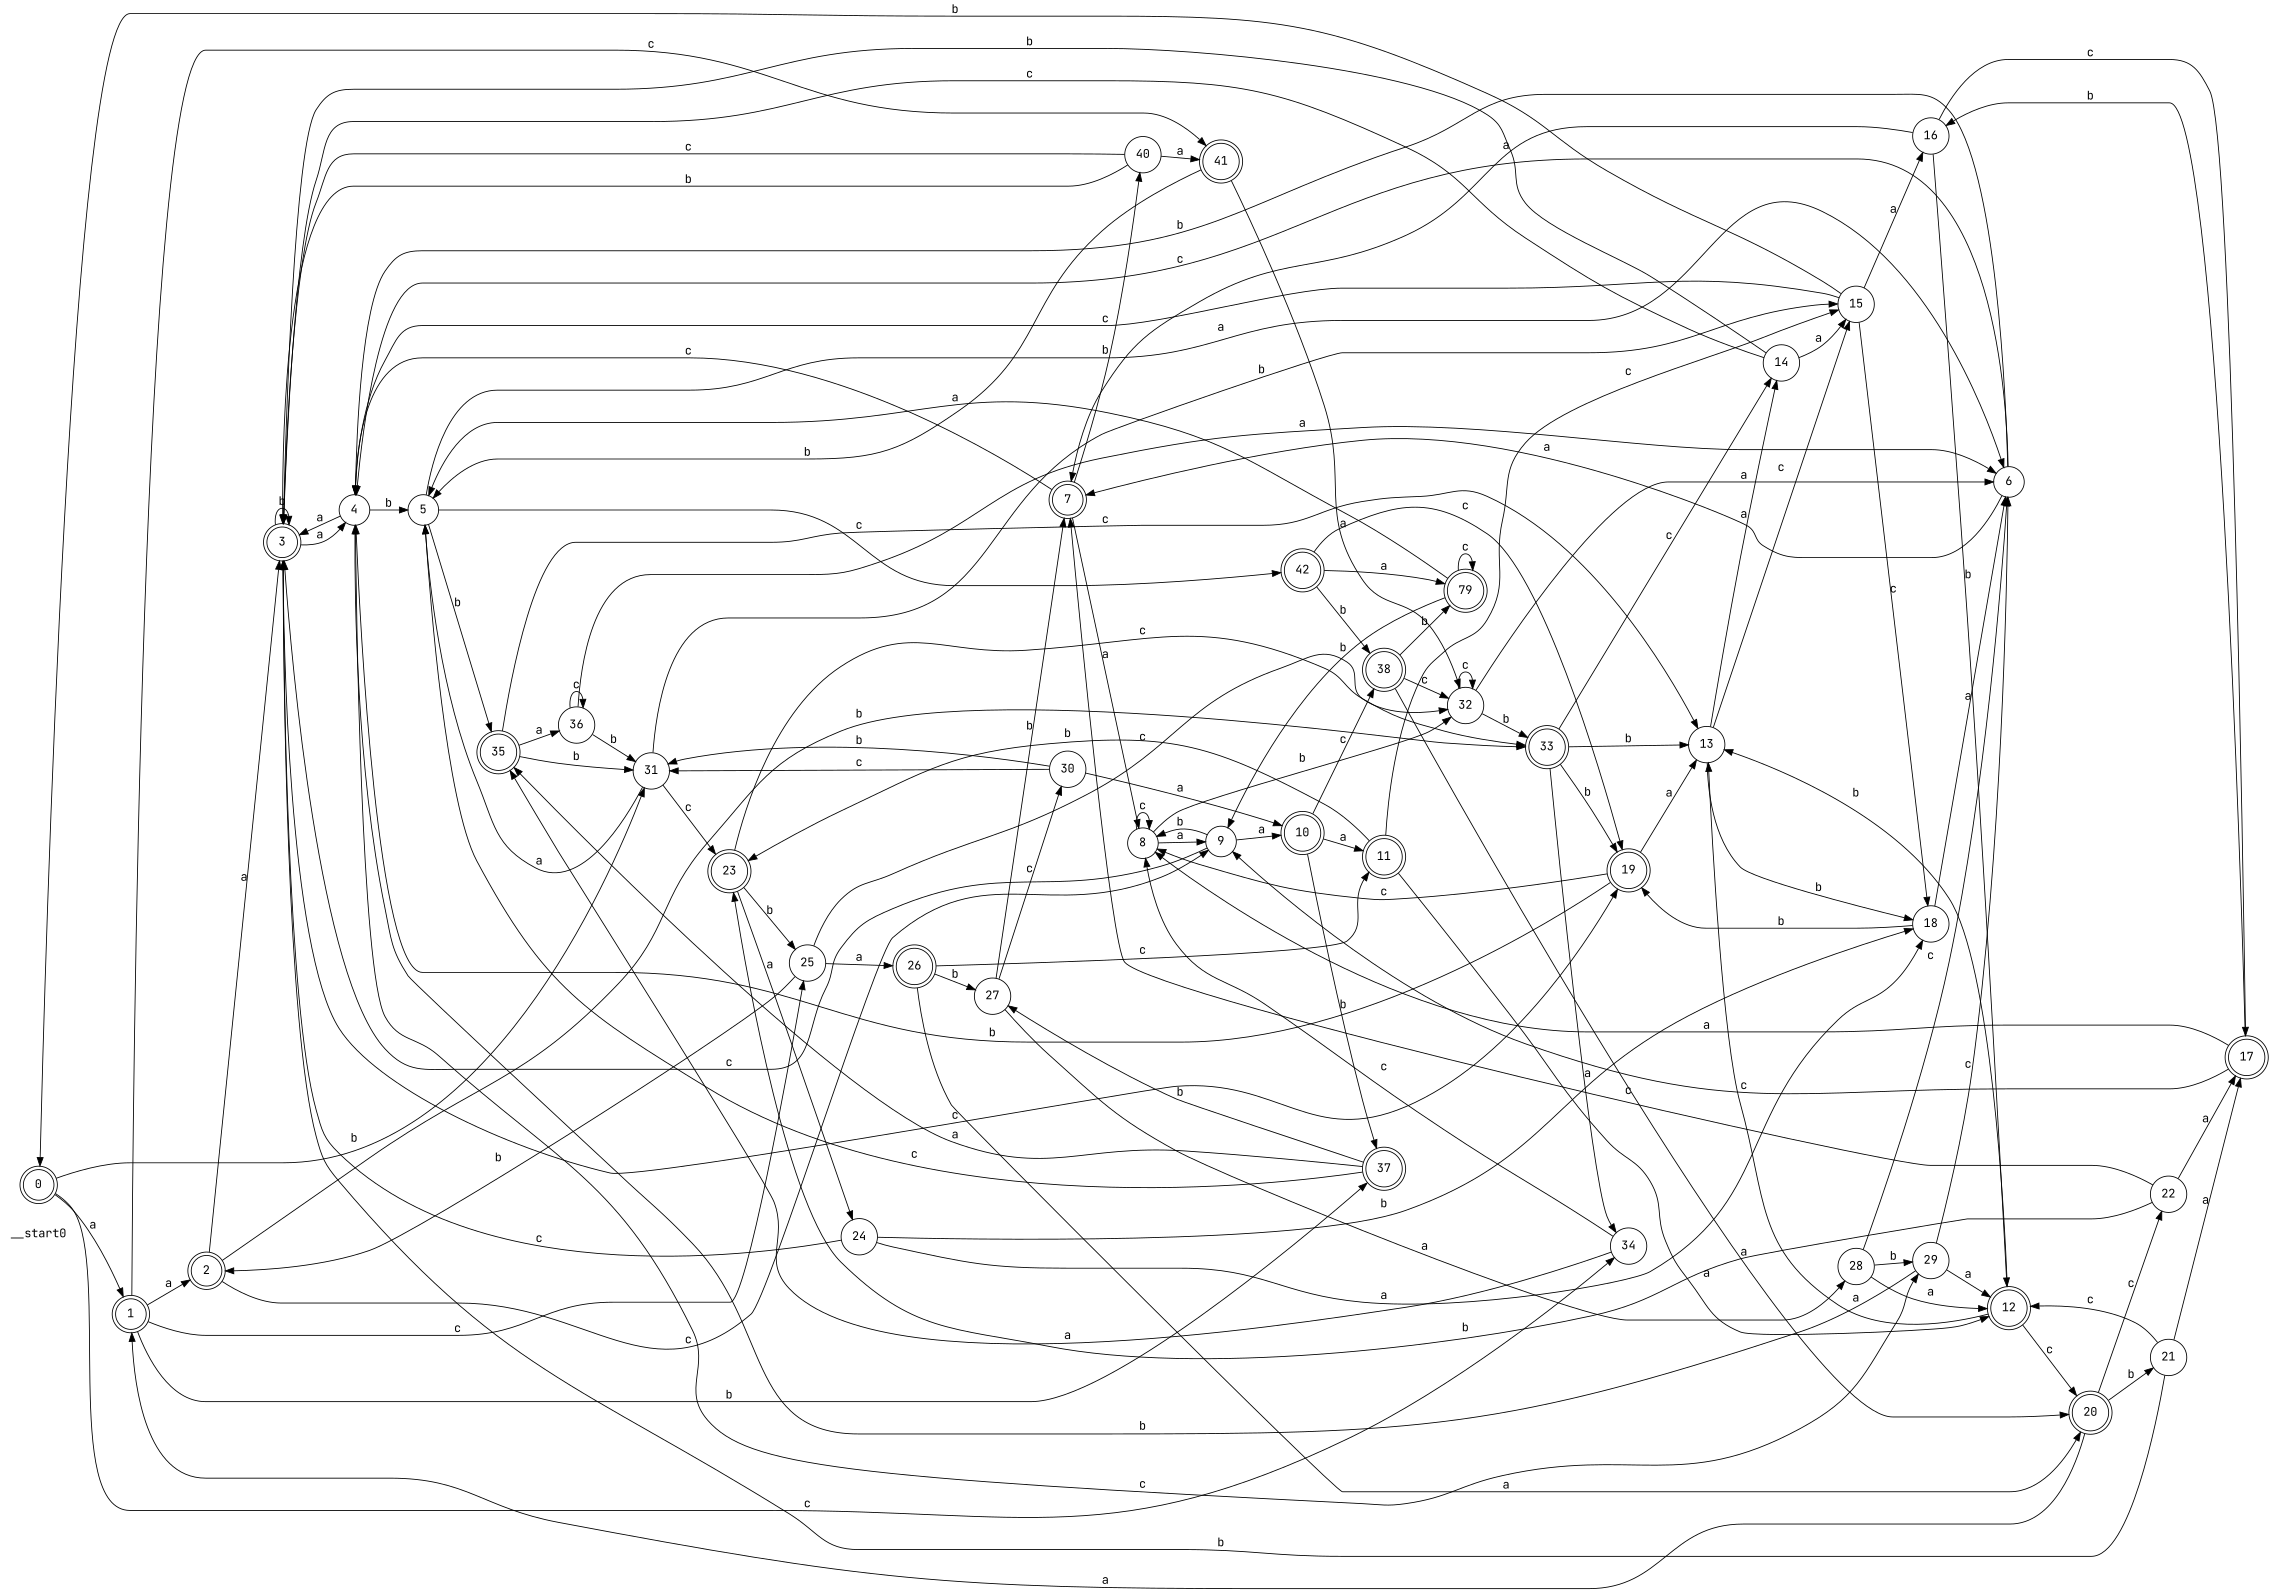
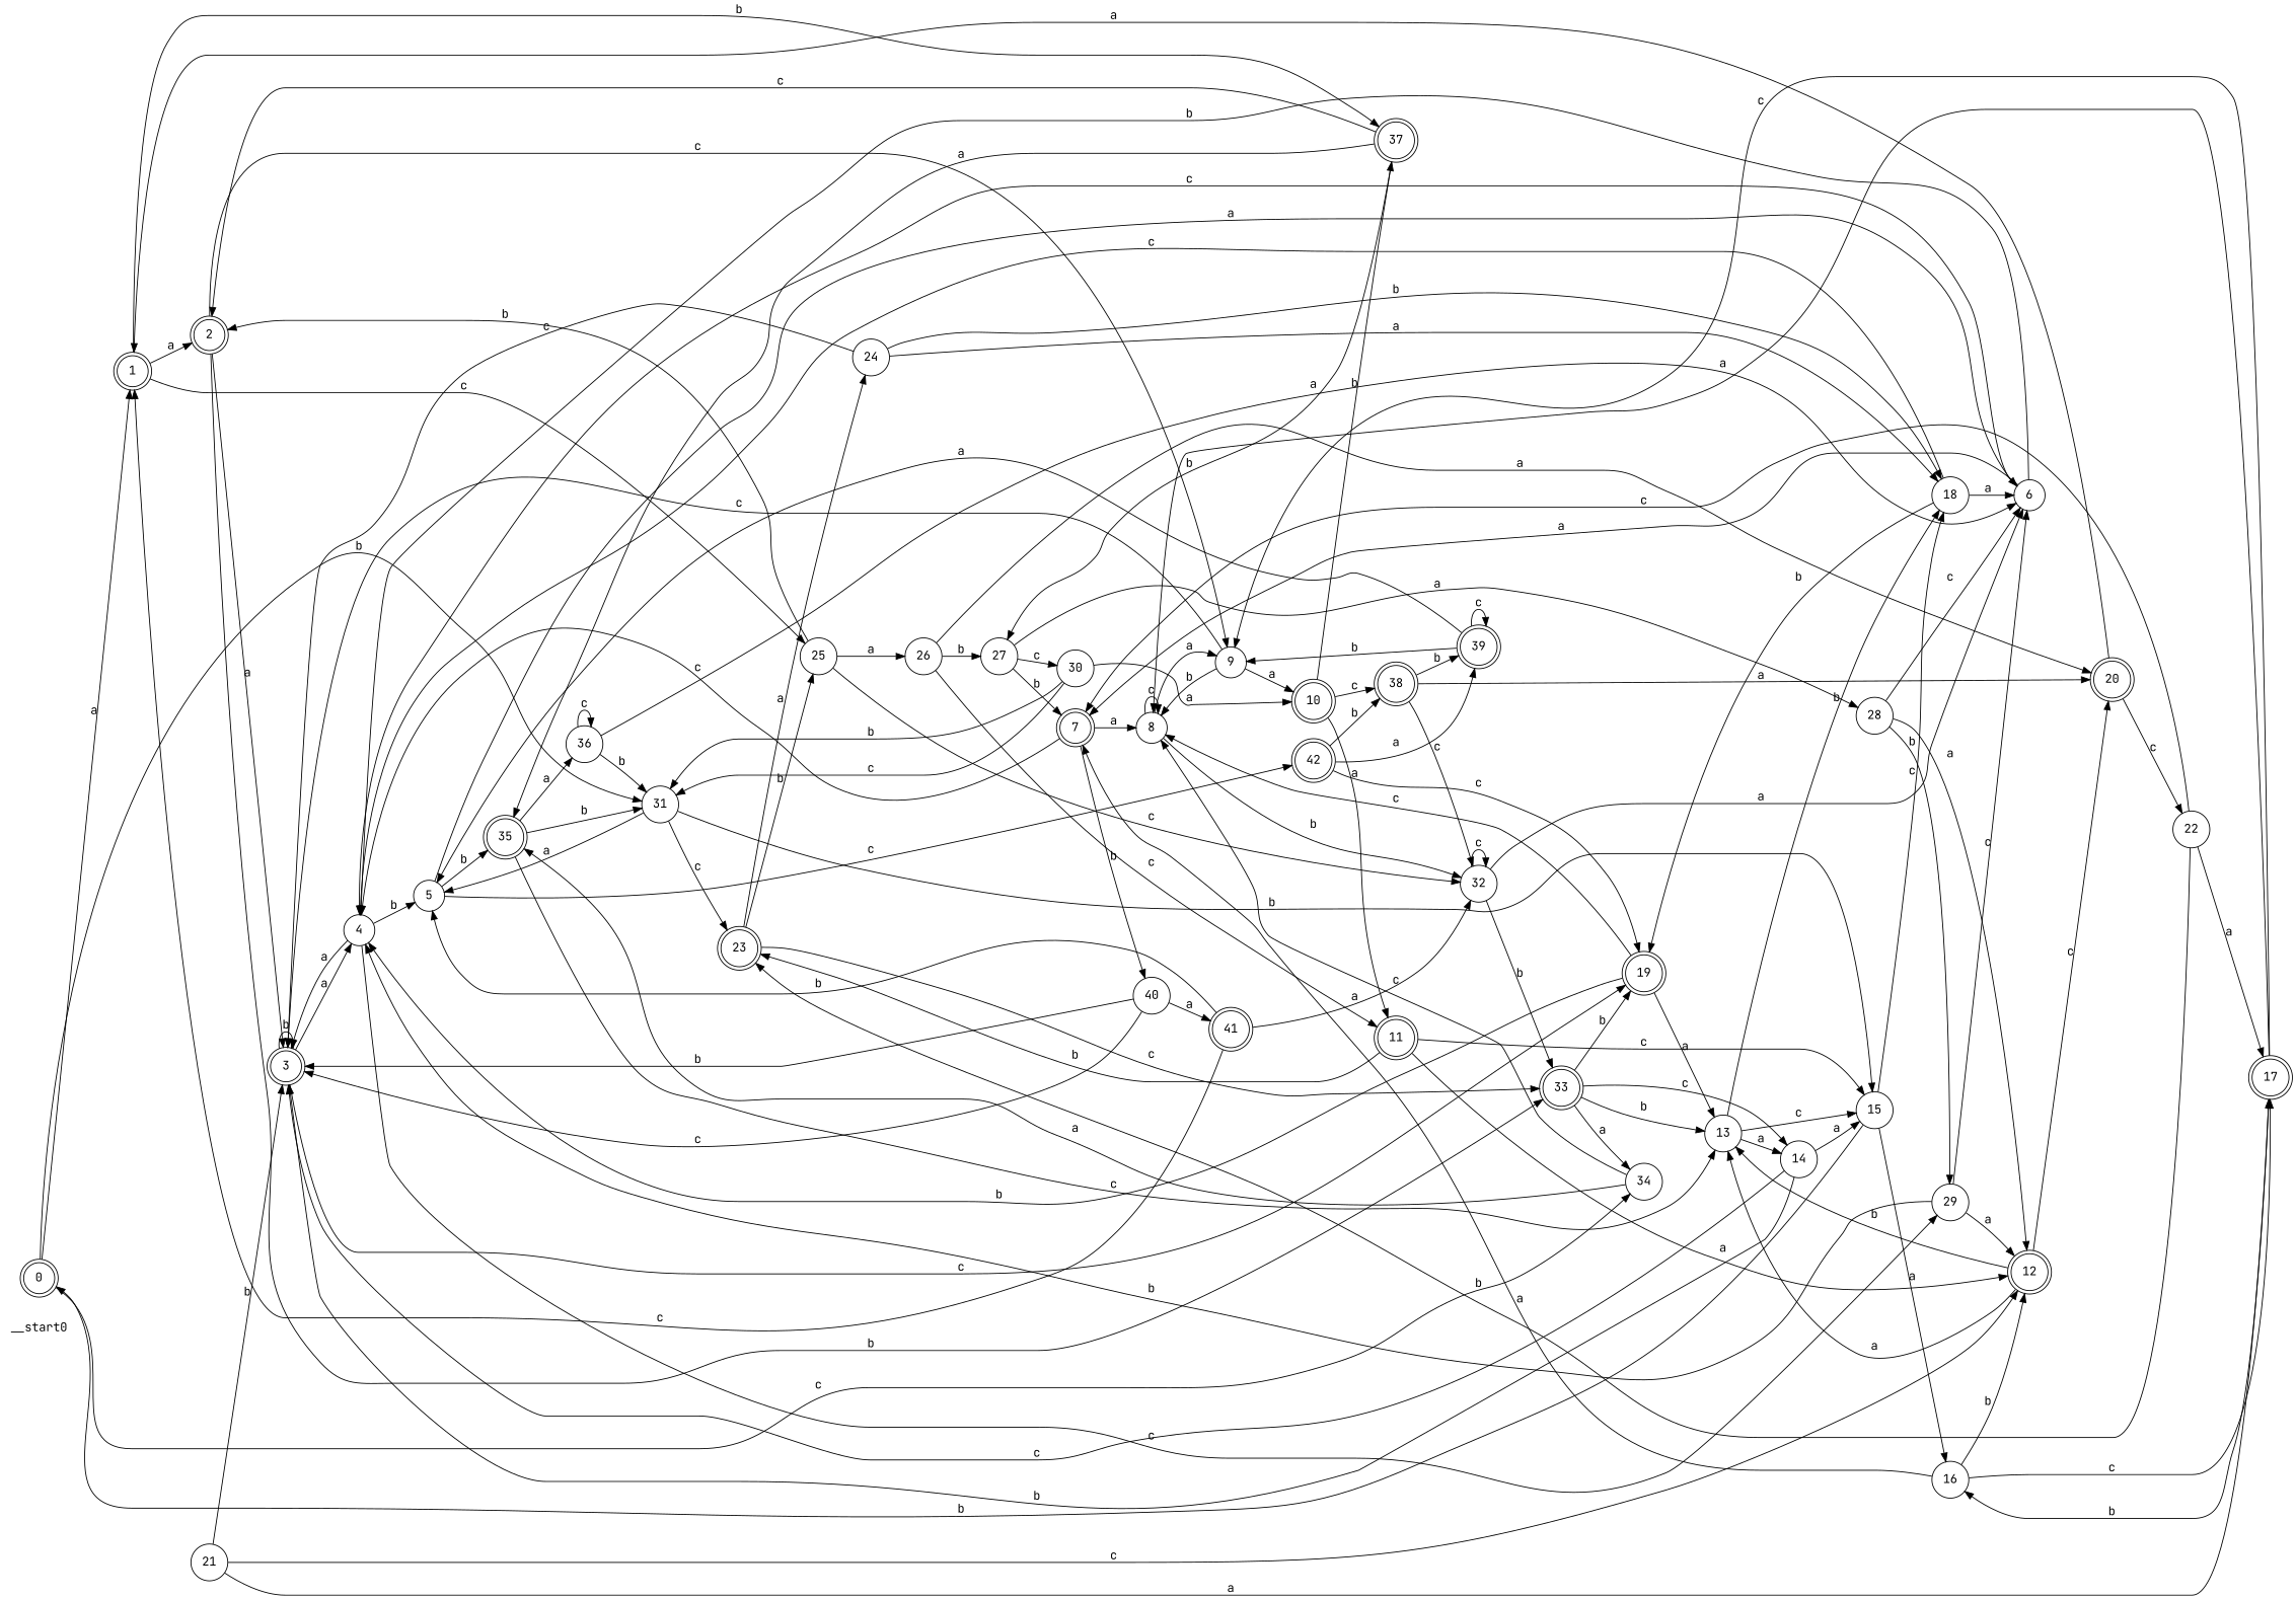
  digraph {
    fontname="JetBrains Mono"
    rankdir=LR
    node [fontname="JetBrains Mono" shape=circle color=black fillcolor=white style=filled]
    edge [fontname="JetBrains Mono"]
    __start0 [shape=none color="" fillcolor="" style=""]
    n2 [label=0 shape=doublecircle style="rounded,filled"]
    n3 [label=1 shape=doublecircle style="rounded,filled"]
    n4 [label=31]
    n5 [label=34]
    n6 [label=2 shape=doublecircle style="rounded,filled"]
    n7 [label=25]
    n8 [label=37 shape=doublecircle style="rounded,filled"]
    n9 [label=5]
    n10 [label=15]
    n11 [label=23 shape=doublecircle style="rounded,filled"]
    n12 [label=35 shape=doublecircle style="rounded,filled"]
    n13 [label=8]
    n14 [label=3 shape=doublecircle style="rounded,filled"]
    n15 [label=9]
    n16 [label=33 shape=doublecircle style="rounded,filled"]
    n17 [label=32]
-   n18 [label=26 shape=doublecircle]
+   n18 [label=26]
    n19 [label=27]
    n20 [label=4]
    n21 [label=19 shape=doublecircle style="rounded,filled"]
    n22 [label=10 shape=doublecircle style="rounded,filled"]
    n23 [label=13]
    n24 [label=14]
    n25 [label=29]
    n26 [label=6]
    n27 [label=42 shape=doublecircle style="rounded,filled"]
    n28 [label=12 shape=doublecircle style="rounded,filled"]
    n29 [label=7 shape=doublecircle style="rounded,filled"]
    n30 [label=36]
    n31 [label=38 shape=doublecircle style="rounded,filled"]
-   n32 [label=79 shape=doublecircle style="rounded,filled"]
+   n32 [label=39 shape=doublecircle style="rounded,filled"]
    n33 [label=40]
    n34 [label=41 shape=doublecircle style="rounded,filled"]
    n35 [label=11 shape=doublecircle style="rounded,filled"]
    n36 [label=20 shape=doublecircle style="rounded,filled"]
    n37 [label=18]
    n38 [label=16]
    n39 [label=24]
    n40 [label=21]
    n41 [label=22]
    n42 [label=17 shape=doublecircle style="rounded,filled"]
    n43 [label=28]
    n44 [label=30]
    n2 -> n3 [label=a]
    n2 -> n4 [label=b]
    n2 -> n5 [label=c]
    n3 -> n6 [label=a]
    n3 -> n7 [label=c]
    n3 -> n8 [label=b]
    n4 -> n9 [label=a]
    n4 -> n10 [label=b]
    n4 -> n11 [label=c]
    n5 -> n12 [label=a]
    n5 -> n13 [label=c]
    n6 -> n14 [label=a]
    n6 -> n15 [label=c]
    n6 -> n16 [label=b]
    n7 -> n6 [label=b]
    n7 -> n17 [label=c]
    n7 -> n18 [label=a]
-   n8 -> n9 [label=c]
+   n8 -> n6 [label=c]
    n8 -> n12 [label=a]
    n8 -> n19 [label=b]
    n9 -> n12 [label=b]
    n9 -> n26 [label=a]
    n9 -> n27 [label=c]
    n10 -> n2 [label=b]
    n10 -> n37 [label=c]
    n10 -> n38 [label=a]
    n11 -> n7 [label=b]
    n11 -> n16 [label=c]
    n11 -> n39 [label=a]
    n12 -> n4 [label=b]
    n12 -> n23 [label=c]
    n12 -> n30 [label=a]
    n13 -> n13 [label=c]
    n13 -> n15 [label=a]
    n13 -> n17 [label=b]
    n14 -> n14 [label=b]
    n14 -> n20 [label=a]
    n14 -> n21 [label=c]
    n15 -> n13 [label=b]
    n15 -> n14 [label=c]
    n15 -> n22 [label=a]
    n16 -> n5 [label=a]
    n16 -> n21 [label=b]
    n16 -> n23 [label=b]
    n16 -> n24 [label=c]
    n17 -> n16 [label=b]
    n17 -> n17 [label=c]
    n17 -> n26 [label=a]
    n18 -> n19 [label=b]
    n18 -> n35 [label=c]
    n18 -> n36 [label=a]
    n19 -> n29 [label=b]
    n19 -> n43 [label=a]
    n19 -> n44 [label=c]
    n20 -> n9 [label=b]
    n20 -> n14 [label=a]
    n20 -> n25 [label=c]
    n21 -> n13 [label=c]
    n21 -> n20 [label=b]
    n21 -> n23 [label=a]
    n22 -> n8 [label=b]
    n22 -> n31 [label=c]
    n22 -> n35 [label=a]
    n23 -> n10 [label=c]
    n23 -> n24 [label=a]
    n23 -> n37 [label=b]
    n24 -> n10 [label=a]
    n24 -> n14 [label=b]
    n24 -> n14 [label=c]
    n25 -> n20 [label=b]
    n25 -> n26 [label=c]
    n25 -> n28 [label=a]
    n26 -> n20 [label=b]
    n26 -> n20 [label=c]
    n26 -> n29 [label=a]
    n27 -> n21 [label=c]
    n27 -> n31 [label=b]
    n27 -> n32 [label=a]
    n28 -> n23 [label=a]
    n28 -> n23 [label=b]
    n28 -> n36 [label=c]
    n29 -> n13 [label=a]
    n29 -> n20 [label=c]
    n29 -> n33 [label=b]
    n30 -> n4 [label=b]
    n30 -> n26 [label=a]
    n30 -> n30 [label=c]
    n31 -> n17 [label=c]
    n31 -> n32 [label=b]
    n31 -> n36 [label=a]
    n32 -> n9 [label=a]
    n32 -> n15 [label=b]
    n32 -> n32 [label=c]
    n33 -> n14 [label=b]
    n33 -> n14 [label=c]
    n33 -> n34 [label=a]
-   n3 -> n34 [label=c]
+   n34 -> n3 [label=c]
    n34 -> n9 [label=b]
    n34 -> n17 [label=a]
    n35 -> n10 [label=c]
    n35 -> n11 [label=b]
    n35 -> n28 [label=a]
    n36 -> n3 [label=a]
-   n36 -> n40 [label=b]
    n36 -> n41 [label=c]
-   n10 -> n20 [label=c]
+   n37 -> n20 [label=c]
    n37 -> n21 [label=b]
    n37 -> n26 [label=a]
    n38 -> n28 [label=b]
    n38 -> n29 [label=a]
    n38 -> n42 [label=c]
    n39 -> n14 [label=c]
    n39 -> n37 [label=a]
    n39 -> n37 [label=b]
    n40 -> n14 [label=b]
    n40 -> n28 [label=c]
    n40 -> n42 [label=a]
    n41 -> n11 [label=b]
    n41 -> n29 [label=c]
    n41 -> n42 [label=a]
    n42 -> n13 [label=a]
    n42 -> n15 [label=c]
    n42 -> n38 [label=b]
    n43 -> n25 [label=b]
    n43 -> n26 [label=c]
    n43 -> n28 [label=a]
    n44 -> n4 [label=b]
    n44 -> n4 [label=c]
    n44 -> n22 [label=a]
  }
